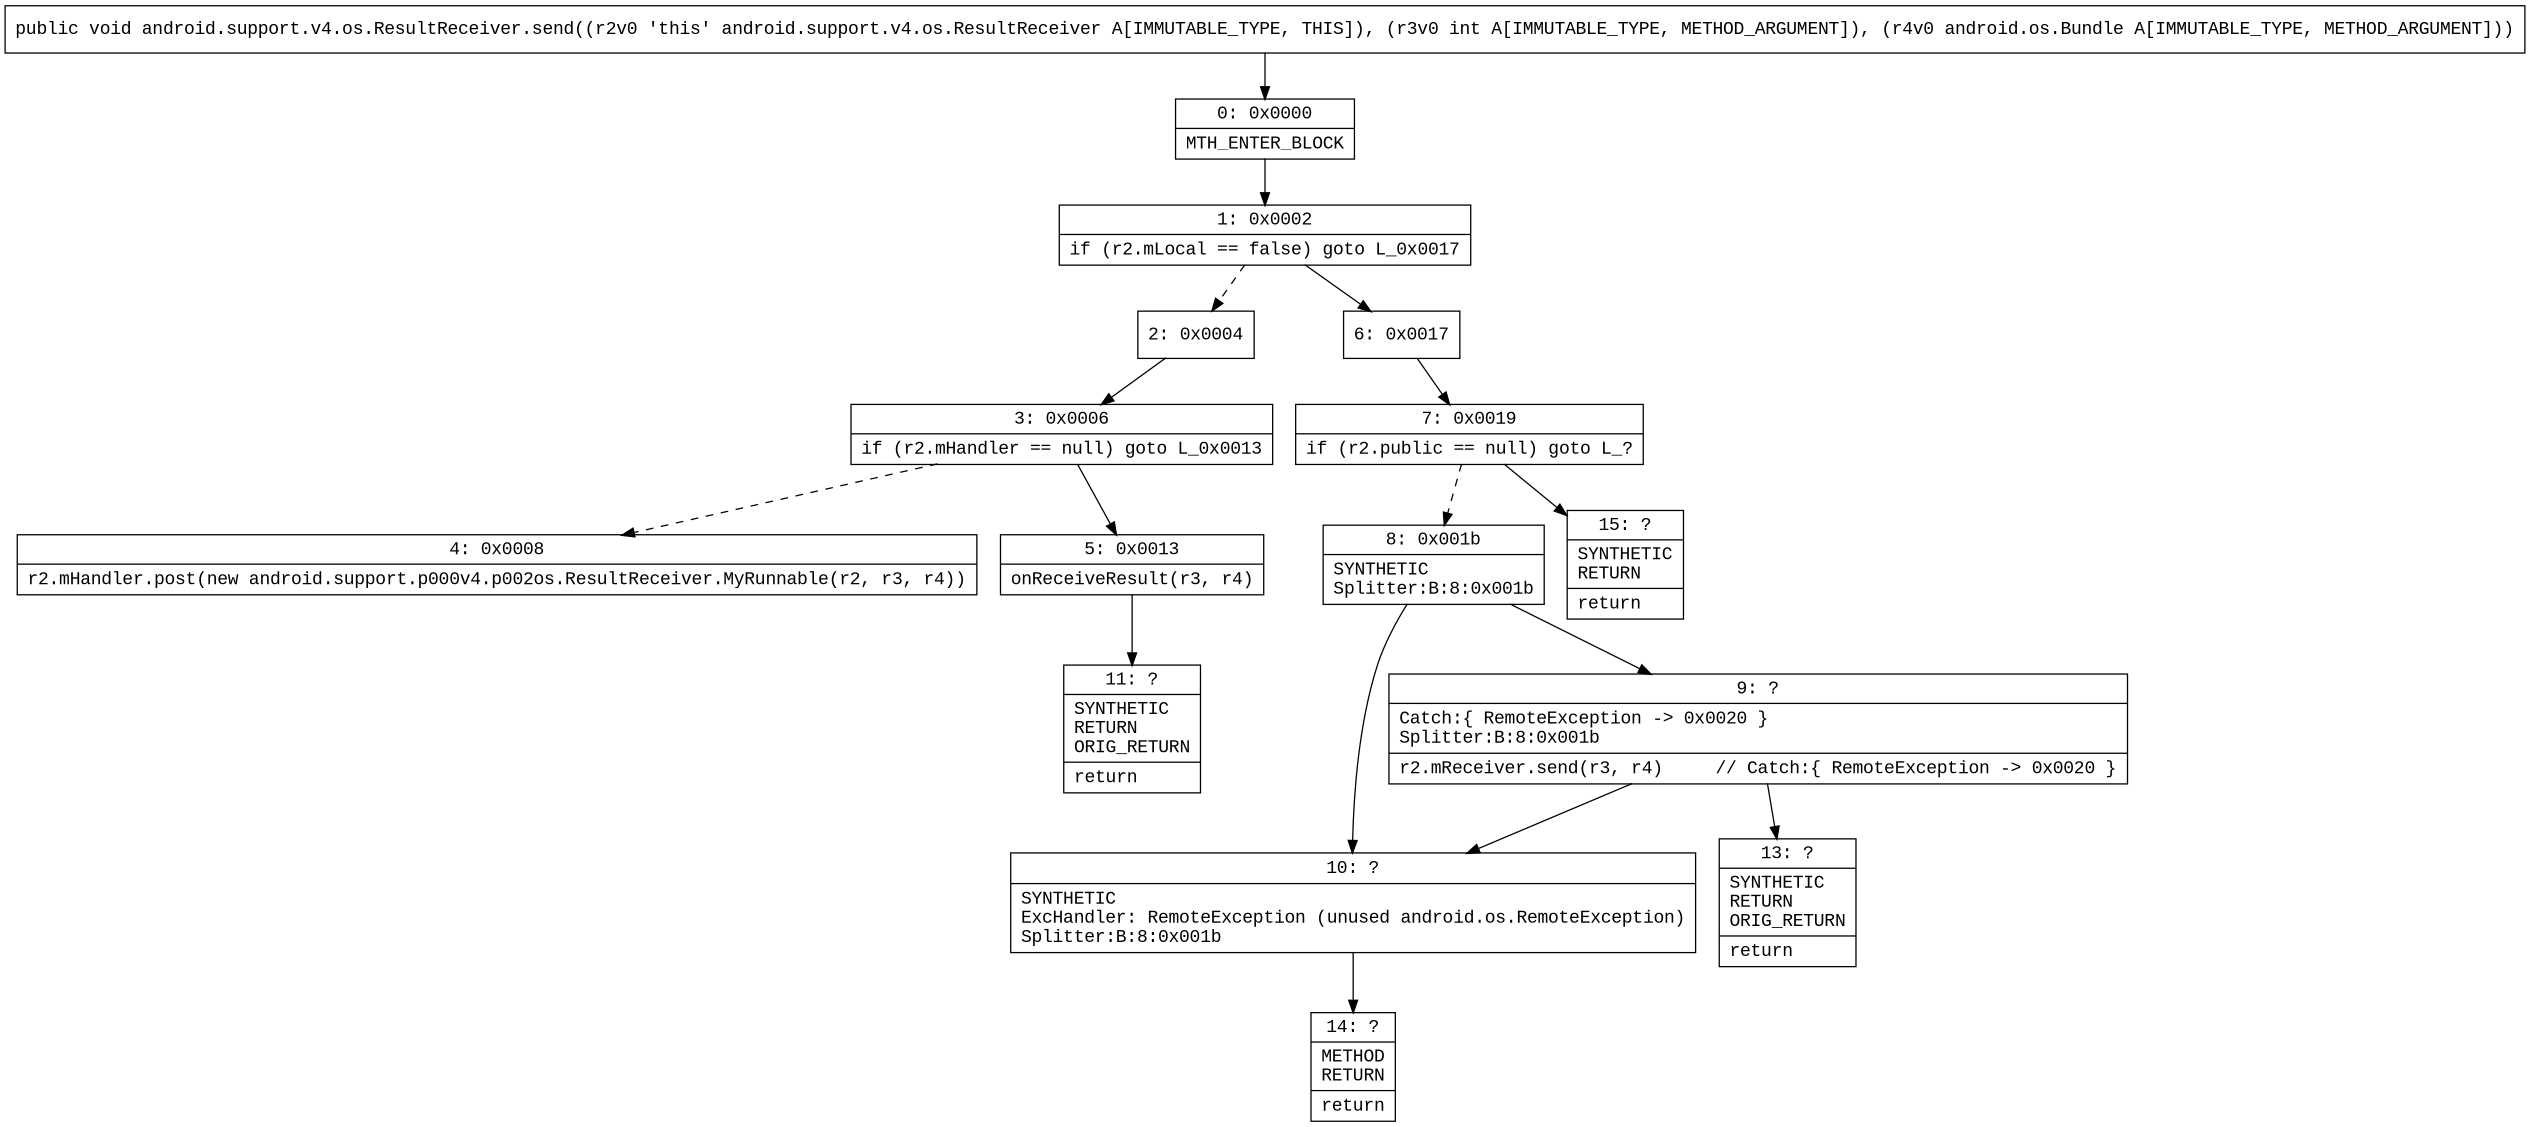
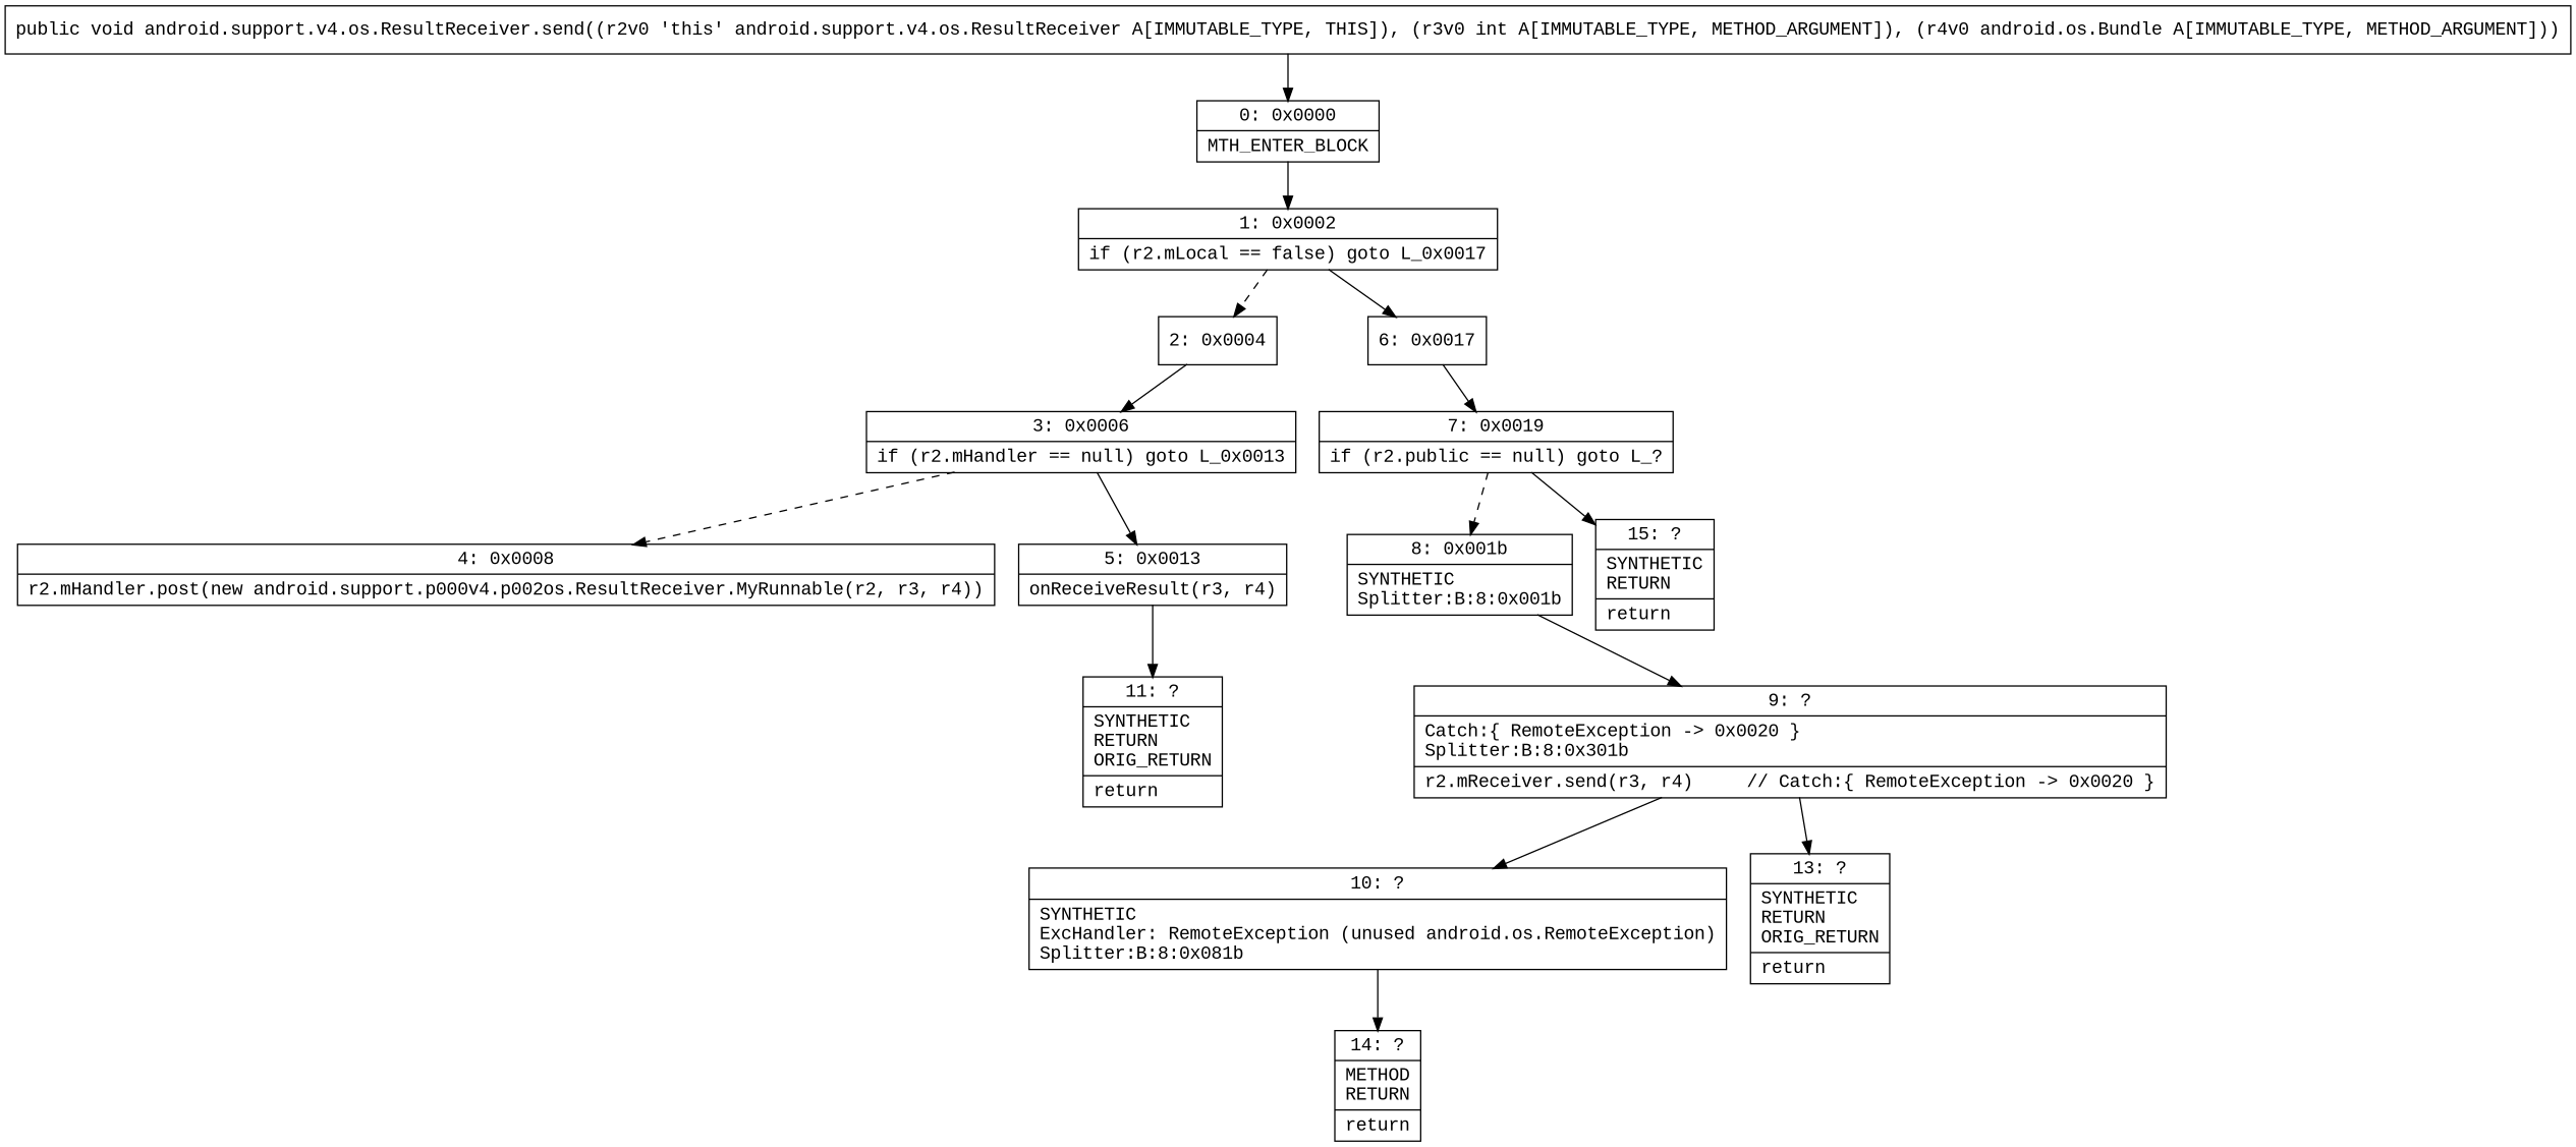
  digraph {
    fontname="Liberation Mono"
    node [fontname="Liberation Mono" shape=record]
    edge [fontname="Liberation Mono"]
    n1 [label="{0\:\ 0x0000|MTH_ENTER_BLOCK\l}"]
    n2 [label="{1\:\ 0x0002|if (r2.mLocal == false) goto L_0x0017\l}"]
    n3 [label="{2\:\ 0x0004}"]
    n4 [label="{6\:\ 0x0017}"]
    n5 [label="{3\:\ 0x0006|if (r2.mHandler == null) goto L_0x0013\l}"]
    n6 [label="{7\:\ 0x0019|if (r2.public == null) goto L_?\l}"]
    n7 [label="{4\:\ 0x0008|r2.mHandler.post(new android.support.p000v4.p002os.ResultReceiver.MyRunnable(r2, r3, r4))\l}"]
    n8 [label="{5\:\ 0x0013|onReceiveResult(r3, r4)\l}"]
    n9 [label="{11\:\ ?|SYNTHETIC\lRETURN\lORIG_RETURN\l|return\l}"]
    n10 [label="{8\:\ 0x001b|SYNTHETIC\lSplitter:B:8:0x001b\l}"]
    n11 [label="{15\:\ ?|SYNTHETIC\lRETURN\l|return\l}"]
-   n12 [label="{9\:\ ?|Catch:\{ RemoteException \-\> 0x0020 \}\lSplitter:B:8:0x001b\l|r2.mReceiver.send(r3, r4)     \/\/ Catch:\{ RemoteException \-\> 0x0020 \}\l}"]
-   n13 [label="{10\:\ ?|SYNTHETIC\lExcHandler: RemoteException (unused android.os.RemoteException)\lSplitter:B:8:0x001b\l}"]
+   n12 [label="{9\:\ ?|Catch:\{ RemoteException \-\> 0x0020 \}\lSplitter:B:8:0x301b\l|r2.mReceiver.send(r3, r4)     \/\/ Catch:\{ RemoteException \-\> 0x0020 \}\l}"]
+   n13 [label="{10\:\ ?|SYNTHETIC\lExcHandler: RemoteException (unused android.os.RemoteException)\lSplitter:B:8:0x081b\l}"]
    n14 [label="{13\:\ ?|SYNTHETIC\lRETURN\lORIG_RETURN\l|return\l}"]
    n15 [label="{14\:\ ?|METHOD\lRETURN\l|return\l}"]
    n16 [label="{public void android.support.v4.os.ResultReceiver.send((r2v0 'this' android.support.v4.os.ResultReceiver A[IMMUTABLE_TYPE, THIS]), (r3v0 int A[IMMUTABLE_TYPE, METHOD_ARGUMENT]), (r4v0 android.os.Bundle A[IMMUTABLE_TYPE, METHOD_ARGUMENT])) }"]
    n1 -> n2
    n2 -> n3 [style=dashed]
    n2 -> n4
    n3 -> n5
    n4 -> n6
    n5 -> n7 [style=dashed]
    n5 -> n8
    n6 -> n10 [style=dashed]
    n6 -> n11
    n8 -> n9
    n10 -> n12
-   n10 -> n13
    n12 -> n13
    n12 -> n14
    n13 -> n15
    n16 -> n1
  }
